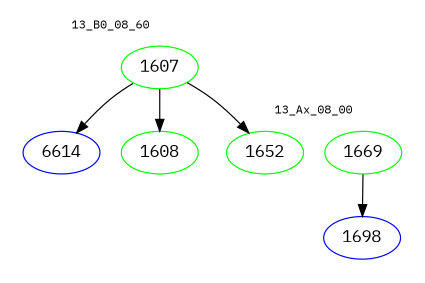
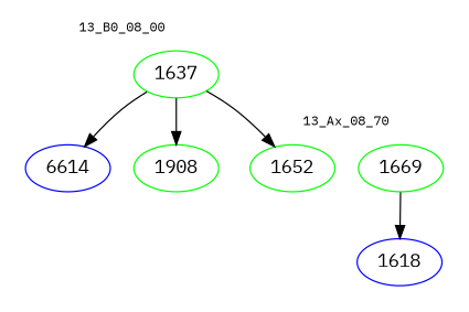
  digraph {
    fontname="IBM Plex Mono"
    node [color=green fontname="IBM Plex Mono"]
    edge [color=black fontname="IBM Plex Mono"]
    n1 [label=1669]
    n2 [label=1652]
-   n3 [color=blue label=1698]
-   n4 [label=1607]
+   n3 [color=blue label=1618]
+   n4 [label=1637]
    n5 [color=blue label=6614]
-   n6 [label=1608]
+   n6 [label=1908]
    subgraph cluster_1 {
      color=white
      fontsize=10
-     label="13_Ax_08_00"
+     label="13_Ax_08_70"
      n1
      n2
      n3
    }
    subgraph cluster_2 {
      color=white
      fontsize=10
-     label="13_B0_08_60"
+     label="13_B0_08_00"
      n4
      n5
      n6
    }
    n1 -> n3
    n4 -> n2
    n4 -> n5
    n4 -> n6
  }
